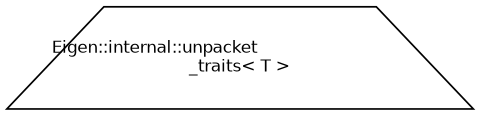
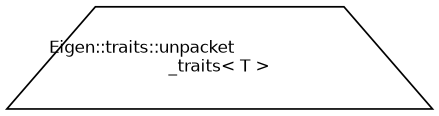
  digraph {
    rankdir=LR
-   n1 [color=black fillcolor=white fontname=Helvetica fontsize=10 height=0.2 label="Eigen::internal::unpacket\l_traits\< T \>" shape=trapezium style=filled width=0.4]
+   n1 [color=black fillcolor=white fontname=Helvetica fontsize=10 height=0.2 label="Eigen::traits::unpacket\l_traits\< T \>" shape=trapezium style=filled width=0.4]
  }
